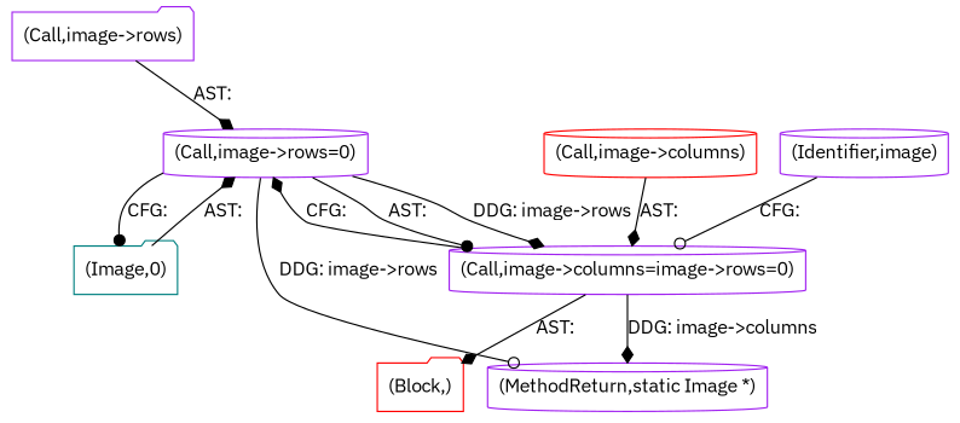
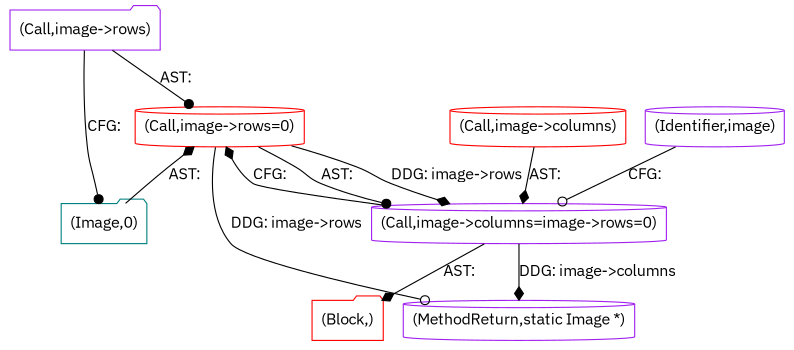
  digraph {
    fontname="IBM Plex Sans"
    node [color=purple fontname="IBM Plex Sans" shape=cylinder]
    edge [arrowhead=diamond fontname="IBM Plex Sans"]
-   n1 [label="(Call,image->rows=0)"]
+   n1 [color=red label="(Call,image->rows=0)"]
    n2 [label="(Call,image->columns=image->rows=0)"]
    n3 [color=teal label="(Image,0)" shape=folder]
    n4 [label="(MethodReturn,static Image *)"]
    n5 [color=red label="(Block,)" shape=folder]
    n6 [label="(Identifier,image)"]
    n7 [color=red label="(Call,image->columns)"]
    n8 [label="(Call,image->rows)" shape=folder]
    n1 -> n2 [arrowhead=dot label="AST: "]
    n1 -> n2 [label="DDG: image->rows"]
-   n1 -> n3 [arrowhead=dot label="CFG: "]
+   n8 -> n3 [arrowhead=dot label="CFG: "]
    n1 -> n4 [arrowhead=odot label="DDG: image->rows"]
    n2 -> n1 [label="CFG: "]
    n2 -> n4 [label="DDG: image->columns"]
    n2 -> n5 [label="AST: "]
    n3 -> n1 [label="AST: "]
    n6 -> n2 [arrowhead=odot label="CFG: "]
    n7 -> n2 [label="AST: "]
-   n8 -> n1 [label="AST: "]
+   n8 -> n1 [arrowhead=dot label="AST: "]
  }
